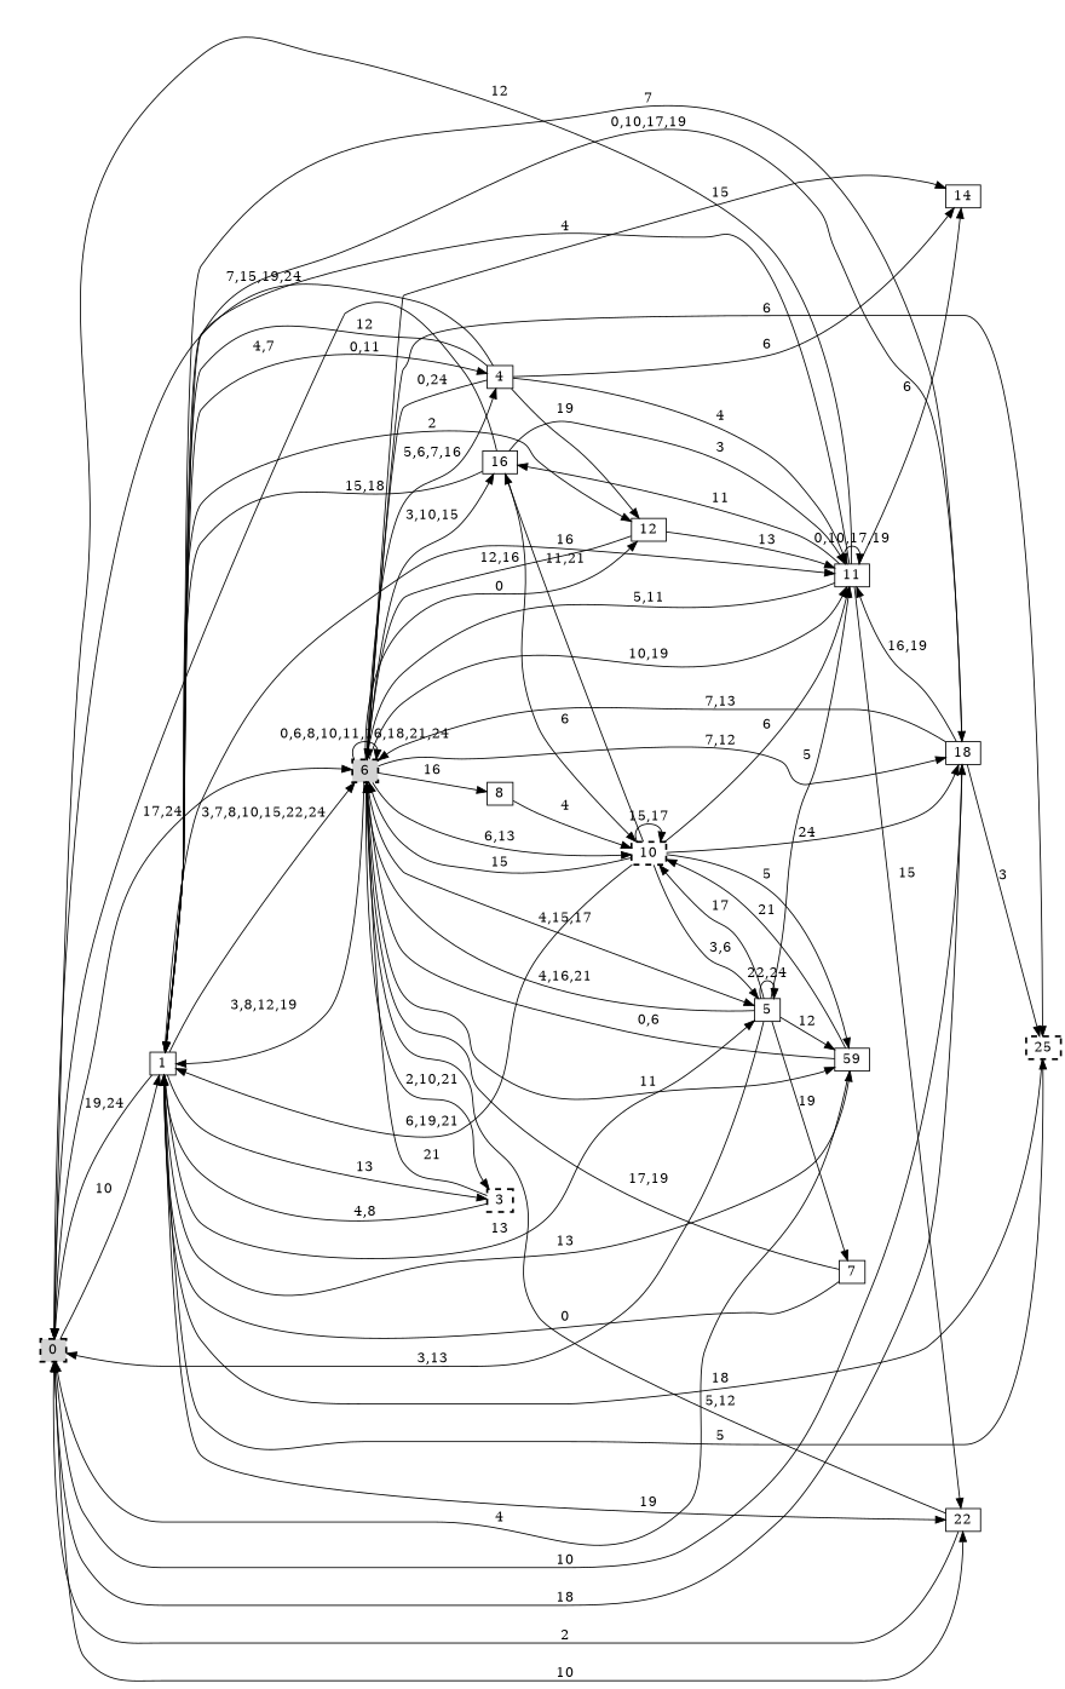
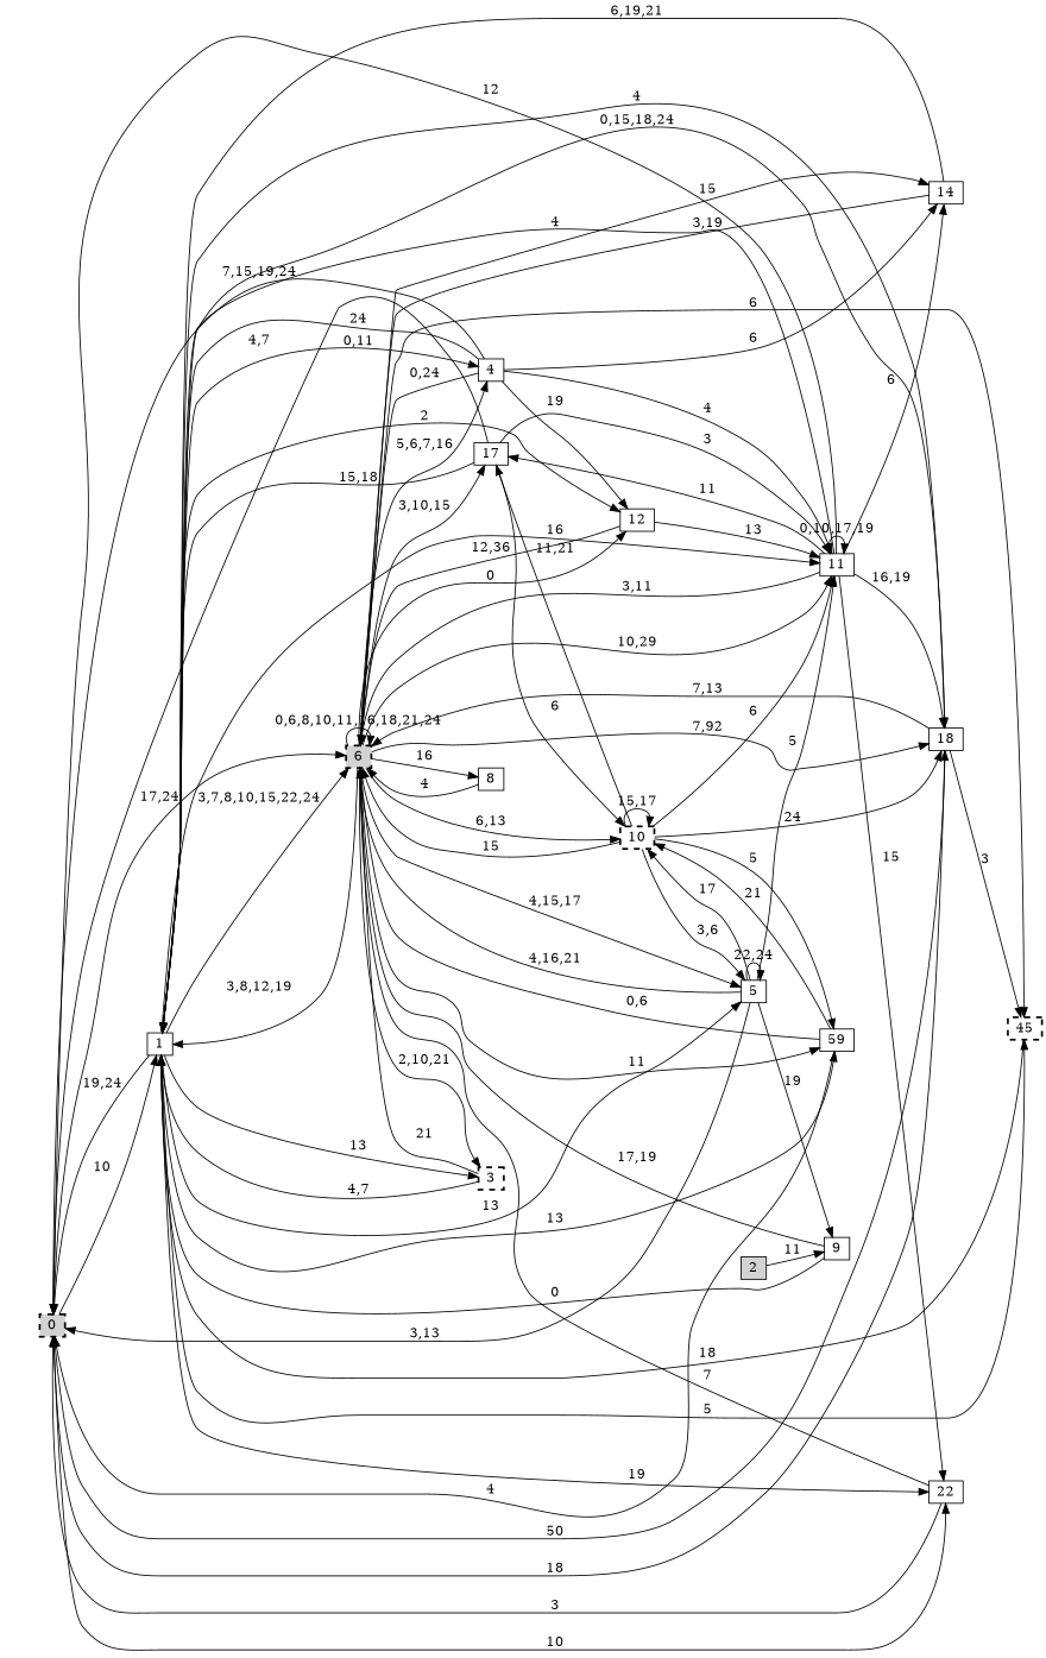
  digraph {
    fontname="DejaVu Serif"
    rankdir=LR
    node [fontname="DejaVu Serif" shape=box]
    edge [fontname="DejaVu Serif"]
    n1 [height=0.1 label=0 style="filled,bold,dashed" width=0.1]
    n2 [height=0.1 label=1 width=0.1]
    n3 [height=0.1 label=6 style="filled,bold,dashed" width=0.1]
    n4 [height=0.1 label=18 width=0.1]
    n5 [height=0.1 label=22 width=0.1]
    n6 [height=0.1 label=3 style="bold,dashed" width=0.1]
    n7 [height=0.1 label=4 width=0.1]
    n8 [height=0.1 label=5 width=0.1]
    n9 [height=0.1 label=11 width=0.1]
    n10 [height=0.1 label=12 width=0.1]
    n11 [height=0.1 label=59 width=0.1]
-   n12 [height=0.1 label=25 style="bold,dashed" width=0.1]
+   n12 [height=0.1 label=45 style="bold,dashed" width=0.1]
    n13 [height=0.1 label=14 width=0.1]
    n14 [height=0.1 label=10 style="bold,dashed" width=0.1]
    n15 [height=0.1 label=8 width=0.1]
-   n16 [height=0.1 label=16 width=0.1]
-   n17 [height=0.1 label=7 width=0.1]
+   n16 [height=0.1 label=17 width=0.1]
+   n17 [height=0.1 label=9 width=0.1]
+   n18 [height=0.1 label=2 style=filled width=0.1]
    n1 -> n2 [label=10]
    n1 -> n3 [label="17,24"]
-   n1 -> n4 [label=10]
+   n1 -> n4 [label=50]
    n1 -> n5 [label=10]
    n2 -> n1 [label="19,24"]
    n2 -> n3 [label="3,7,8,10,15,22,24"]
-   n2 -> n4 [label="0,10,17,19"]
+   n2 -> n4 [label="0,15,18,24"]
    n2 -> n5 [label=19]
    n2 -> n6 [label=13]
    n2 -> n7 [label="0,11"]
    n2 -> n8 [label=13]
    n2 -> n9 [label=16]
    n2 -> n10 [label=2]
    n2 -> n11 [label=13]
    n2 -> n12 [label=5]
    n3 -> n2 [label="3,8,12,19"]
    n3 -> n3 [label="0,6,8,10,11,16,18,21,24"]
-   n3 -> n4 [label="7,12"]
+   n3 -> n4 [label="7,92"]
    n3 -> n6 [label="2,10,21"]
    n3 -> n7 [label="5,6,7,16"]
    n3 -> n8 [label="4,15,17"]
-   n3 -> n9 [label="10,19"]
+   n3 -> n9 [label="10,29"]
    n3 -> n10 [label=0]
    n3 -> n11 [label=11]
    n3 -> n12 [label=6]
    n3 -> n13 [label=15]
    n3 -> n14 [label="6,13"]
    n3 -> n15 [label=16]
    n3 -> n16 [label="3,10,15"]
    n4 -> n1 [label=18]
-   n4 -> n2 [label=7]
+   n4 -> n2 [label=4]
    n4 -> n3 [label="7,13"]
    n4 -> n12 [label=3]
-   n5 -> n1 [label=2]
-   n5 -> n3 [label="5,12"]
-   n6 -> n2 [label="4,8"]
+   n5 -> n1 [label=3]
+   n5 -> n3 [label=7]
+   n6 -> n2 [label="4,7"]
    n6 -> n3 [label=21]
    n7 -> n1 [label="7,15,19,24"]
-   n7 -> n2 [label=12]
+   n7 -> n2 [label=24]
    n7 -> n3 [label="0,24"]
    n7 -> n9 [label=4]
    n7 -> n10 [label=19]
    n7 -> n13 [label=6]
    n8 -> n1 [label="3,13"]
    n8 -> n3 [label="4,16,21"]
    n8 -> n8 [label="22,24"]
    n8 -> n9 [label=5]
-   n8 -> n11 [label=12]
    n8 -> n14 [label=17]
    n8 -> n17 [label=19]
    n9 -> n1 [label=12]
    n9 -> n2 [label=4]
-   n9 -> n3 [label="5,11"]
-   n4 -> n9 [label="16,19"]
+   n9 -> n3 [label="3,11"]
+   n9 -> n4 [label="16,19"]
    n9 -> n5 [label=15]
    n9 -> n9 [label="0,10,17,19"]
    n9 -> n13 [label=6]
    n9 -> n16 [label=11]
-   n10 -> n3 [label="12,16"]
+   n10 -> n3 [label="12,36"]
    n10 -> n9 [label=13]
    n11 -> n1 [label=4]
    n11 -> n3 [label="0,6"]
    n11 -> n14 [label=21]
    n12 -> n2 [label=18]
-   n14 -> n2 [label="6,19,21"]
+   n13 -> n3 [label="3,19"]
+   n13 -> n2 [label="6,19,21"]
    n14 -> n3 [label=15]
    n14 -> n4 [label=24]
    n14 -> n8 [label="3,6"]
    n14 -> n9 [label=6]
    n14 -> n11 [label=5]
    n14 -> n14 [label="15,17"]
    n14 -> n16 [label="11,21"]
-   n15 -> n14 [label=4]
+   n15 -> n3 [label=4]
    n16 -> n1 [label="4,7"]
    n16 -> n2 [label="15,18"]
    n16 -> n9 [label=3]
    n16 -> n14 [label=6]
    n17 -> n2 [label=0]
    n17 -> n3 [label="17,19"]
+   n18 -> n17 [label=11]
  }
